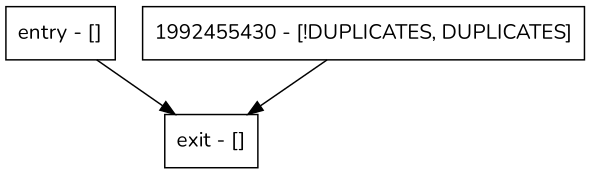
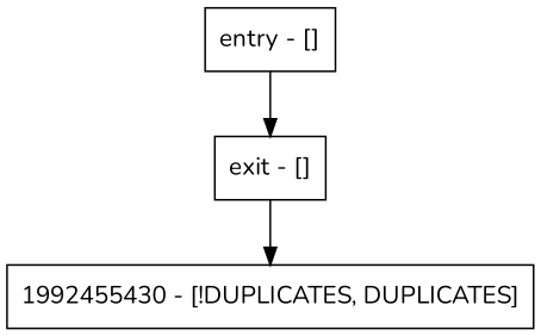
  digraph {
    fontname=Nunito
    node [fontname=Nunito shape=record]
    edge [fontname=Nunito]
    n1 [label="entry - []"]
    n2 [label="exit - []"]
    n3 [label="1992455430 - [!DUPLICATES, DUPLICATES]"]
    n1 -> n2
-   n3 -> n2
+   n2 -> n3
  }
